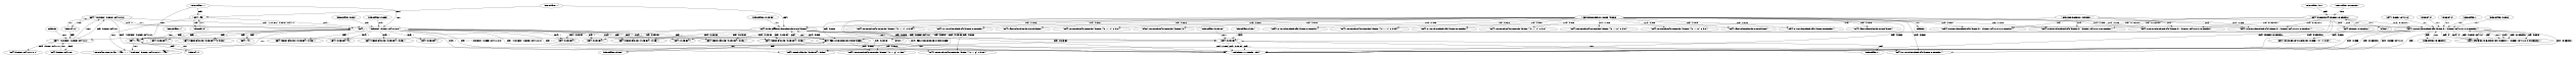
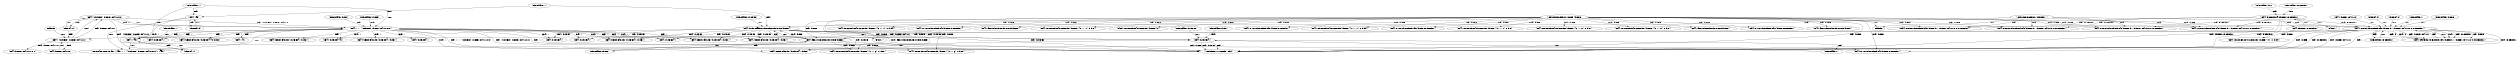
  digraph {
    fontname="DejaVu Sans Mono"
    node [fontname="DejaVu Sans Mono"]
    edge [fontname="DejaVu Sans Mono"]
    n1 [label="(Call,indexes+x)"]
    n2 [label="(MethodReturn,static void)"]
    n3 [label="(Identifier,x)"]
    n4 [label="(Call,SetPixelIndex(indexes+x,index))"]
    n5 [label="(Call,indexes=GetAuthenticIndexQueue(image))"]
    n6 [label="(Call,GetAuthenticIndexQueue(image))"]
    n7 [label="(Call,indexes+x)"]
    n8 [label="(Call,SetPixelIndex(indexes+x,index))"]
    n9 [label="(Call,indexes+x)"]
    n10 [label="(Block,)"]
    n11 [label="(Call,indexes+x)"]
    n12 [label="(Call,SetPixelIndex(indexes+x,index))"]
    n13 [label="(Call,SetPixelIndex(indexes+x,index))"]
    n14 [label="(Identifier,image)"]
    n15 [label="(Call,ConstrainColormapIndex(image,(*p >> 6) & 0x3))"]
    n16 [label="(Call,ConstrainColormapIndex(image,(*p >> 6) & 0x3))"]
    n17 [label="(Call,SyncAuthenticPixels(image,exception))"]
    n18 [label="(Call,QueueAuthenticPixels(image,0,y,image->columns,1,exception))"]
    n19 [label="(Call,(ssize_t) image->columns)"]
    n20 [label="(Identifier,exception)"]
    n21 [label="(Call,q=QueueAuthenticPixels(image,0,y,image->columns,1,exception))"]
    n22 [label="(Call,(ssize_t) image->columns-1)"]
    n23 [label="(Call,image->columns % 4)"]
    n24 [label="(Call,image->columns)"]
    n25 [label="(MethodParameterIn,Image *image)"]
    n26 [label="(Call,ConstrainColormapIndex(image,(*p >> 4) & 0x0f))"]
    n27 [label="(Call,SyncAuthenticPixels(image,exception))"]
    n28 [label="(Call,ConstrainColormapIndex(image,(*p >> 4) & 0x3))"]
    n29 [label="(Call,ConstrainColormapIndex(image,(*p >> 2) & 0x3))"]
    n30 [label="(Call,ConstrainColormapIndex(image,(*p >> 2) & 0x3))"]
    n31 [label="(Call,GetAuthenticIndexQueue(image))"]
    n32 [label="(Call,QueueAuthenticPixels(image,0,y,image->columns,1,exception))"]
    n33 [label="(Call,QueueAuthenticPixels(image,0,y,image->columns,1,exception))"]
    n34 [label="(Call,SyncAuthenticPixels(image,exception))"]
    n35 [label="(Call,QueueAuthenticPixels(image,0,y,image->columns,1,exception))"]
    n36 [label="(Call,QueueAuthenticPixels(image,0,y,image->columns,1,exception))"]
    n37 [label="(Call,GetAuthenticIndexQueue(image))"]
    n38 [label="(Call,ConstrainColormapIndex(image,(*p >> 4) & 0x0f))"]
    n39 [label="(Call,SyncAuthenticPixels(image,exception))"]
    n40 [label="(Call,GetAuthenticIndexQueue(image))"]
    n41 [label="(Call,ConstrainColormapIndex(image,(*p >> 4) & 0x3))"]
    n42 [label="(Block,ConstrainColormapIndex(image,*p))"]
    n43 [label="(Call,SyncAuthenticPixels(image,exception))"]
    1000105
    n45 [label="(Call,ConstrainColormapIndex(image,(*p) & 0x0f))"]
    n46 [label="(MethodParameterIn,ssize_t y)"]
    n47 [label="(Call,exception=(&image->exception))"]
    n48 [label="(Call,&image->exception)"]
    n49 [label="(Block,)"]
    n50 [label="(Call,x < ((ssize_t) image->columns-1))"]
    n51 [label="(Call,x+=4)"]
    n52 [label="(Call,SetPixelIndex(indexes+x,index))"]
    n53 [label="(ControlStructure,for (x=0; x < ((ssize_t) image->columns-1); x+=4))"]
    n54 [label="(Call,indexes+x+1)"]
    n55 [label="(Call,SetPixelIndex(indexes+x,index))"]
    n56 [label="(Call,indexes+x)"]
    n57 [label="(Call,indexes+x)"]
    n58 [label="(Call,SetPixelIndex(indexes+x+1,index))"]
    n59 [label="(Call,x+1)"]
    n60 [label="(Literal,4)"]
    n61 [label="(Literal,1)"]
    n62 [label="(Call,x=0)"]
    n63 [label="(Literal,0)"]
    n64 [label="(Identifier,bpp)"]
    n65 [label="(Call,image->columns)"]
    n66 [label="(Identifier,index)"]
    n67 [label="(Literal,0)"]
    n68 [label="(Identifier,index)"]
    n69 [label="(Identifier,exception)"]
    n70 [label="(Identifier,x)"]
    n71 [label="(Identifier,indexes)"]
    n72 [label="(Literal,1)"]
    n73 [label="(Identifier,x)"]
    n74 [label="(Identifier,x)"]
    n75 [label="(Identifier,image)"]
    n76 [label="(Identifier,y)"]
    n77 [label="(Identifier,indexes)"]
    n78 [label="(Identifier,image)"]
    n79 [label=1300303]
    n1 -> n2 [label="DDG: indexes"]
    n1 -> n2 [label="DDG: x"]
    n1 -> n3 [label="CFG: "]
    n1 -> n4 [label="AST: "]
    n3 -> n1 [label="AST: "]
    n5 -> n1 [label="DDG: indexes"]
    n5 -> n2 [label="DDG: indexes"]
    n5 -> n2 [label="DDG: GetAuthenticIndexQueue(image)"]
    n5 -> n4 [label="DDG: indexes"]
    n5 -> n6 [label="CFG: "]
    n5 -> n7 [label="DDG: indexes"]
    n5 -> n8 [label="DDG: indexes"]
    n5 -> n9 [label="DDG: indexes"]
    n5 -> n10 [label="AST: "]
    n5 -> n11 [label="DDG: indexes"]
    n5 -> n12 [label="DDG: indexes"]
    n5 -> n13 [label="DDG: indexes"]
    n6 -> n5 [label="AST: "]
    n6 -> n5 [label="DDG: image"]
    n6 -> n14 [label="CFG: "]
    n6 -> n15 [label="DDG: image"]
    n6 -> n16 [label="DDG: image"]
    n6 -> n17 [label="DDG: image"]
    n14 -> n6 [label="AST: "]
    n18 -> n2 [label="DDG: y"]
    n18 -> n2 [label="DDG: image"]
    n18 -> n2 [label="DDG: exception"]
    n18 -> n2 [label="DDG: image->columns"]
    n18 -> n6 [label="DDG: image"]
    n18 -> n17 [label="DDG: exception"]
    n18 -> n19 [label="DDG: image->columns"]
    n18 -> n20 [label="CFG: "]
    n18 -> n21 [label="AST: "]
    n18 -> n21 [label="DDG: y"]
    n18 -> n21 [label="DDG: exception"]
    n18 -> n21 [label="DDG: image"]
    n18 -> n21 [label="DDG: 0"]
    n18 -> n21 [label="DDG: 1"]
    n18 -> n21 [label="DDG: image->columns"]
    n19 -> n22 [label="AST: "]
    n19 -> n22 [label="DDG: image->columns"]
    n19 -> n23 [label="DDG: image->columns"]
    n19 -> n24 [label="CFG: "]
    n20 -> n18 [label="AST: "]
    n21 -> n18 [label="CFG: "]
    n22 -> n2 [label="DDG: (ssize_t) image->columns"]
    n22 -> n50 [label="AST: "]
    n22 -> n50 [label="DDG: (ssize_t) image->columns"]
    n22 -> n50 [label="DDG: 1"]
    n22 -> n61 [label="CFG: "]
    n24 -> n19 [label="AST: "]
    n25 -> n2 [label="DDG: image"]
    n25 -> n6 [label="DDG: image"]
    n25 -> n15 [label="DDG: image"]
    n25 -> n16 [label="DDG: image"]
    n25 -> n17 [label="DDG: image"]
    n25 -> n18 [label="DDG: image"]
    n25 -> n26 [label="DDG: image"]
    n25 -> n27 [label="DDG: image"]
    n25 -> n28 [label="DDG: image"]
    n25 -> n29 [label="DDG: image"]
    n25 -> n30 [label="DDG: image"]
    n25 -> n31 [label="DDG: image"]
    n25 -> n32 [label="DDG: image"]
    n25 -> n33 [label="DDG: image"]
    n25 -> n34 [label="DDG: image"]
    n25 -> n35 [label="DDG: image"]
    n25 -> n36 [label="DDG: image"]
    n25 -> n37 [label="DDG: image"]
    n25 -> n38 [label="DDG: image"]
    n25 -> n39 [label="DDG: image"]
    n25 -> n40 [label="DDG: image"]
    n25 -> n41 [label="DDG: image"]
    n25 -> n42 [label="DDG: image"]
    n25 -> n43 [label="DDG: image"]
    n25 -> 1000105 [label="AST: "]
    n46 -> n5 [label="DDG: y"]
    n46 -> n18 [label="DDG: y"]
    n46 -> n32 [label="DDG: y"]
    n46 -> n33 [label="DDG: y"]
    n46 -> n35 [label="DDG: y"]
    n46 -> n36 [label="DDG: y"]
+   n46 -> 1000105 [label="AST: "]
    n47 -> n2 [label="DDG: exception"]
    n47 -> n2 [label="DDG: &image->exception"]
    n47 -> n18 [label="DDG: exception"]
    n47 -> n32 [label="DDG: exception"]
    n47 -> n33 [label="DDG: exception"]
    n47 -> n35 [label="DDG: exception"]
    n47 -> n36 [label="DDG: exception"]
    n47 -> n48 [label="CFG: "]
    n47 -> n49 [label="AST: "]
    n48 -> n45 [label="DDG: image"]
    n48 -> n47 [label="AST: "]
    n50 -> n1 [label="DDG: x"]
    n50 -> n2 [label="DDG: x < ((ssize_t) image->columns-1)"]
    n50 -> n2 [label="DDG: (ssize_t) image->columns-1"]
    n50 -> n2 [label="DDG: x"]
    n50 -> n4 [label="DDG: x"]
    n50 -> n7 [label="DDG: x"]
    n50 -> n8 [label="DDG: x"]
    n50 -> n9 [label="DDG: x"]
    n50 -> n11 [label="DDG: x"]
    n50 -> n12 [label="DDG: x"]
    n50 -> n13 [label="DDG: x"]
    n50 -> n51 [label="DDG: x"]
    n50 -> n52 [label="DDG: x"]
    n50 -> n53 [label="AST: "]
    n50 -> n54 [label="DDG: x"]
    n50 -> n55 [label="DDG: x"]
    n50 -> n56 [label="DDG: x"]
    n50 -> n57 [label="DDG: x"]
    n50 -> n58 [label="DDG: x"]
    n50 -> n59 [label="DDG: x"]
    n51 -> n50 [label="DDG: x"]
    n51 -> n53 [label="AST: "]
    n51 -> n60 [label="CFG: "]
    n60 -> n51 [label="AST: "]
    n61 -> n19 [label="CFG: "]
    n61 -> n22 [label="AST: "]
-   n62 -> n50 [label="DDG: x"]
+   n62 -> n60 [label="DDG: x"]
    n62 -> n53 [label="AST: "]
    n62 -> n63 [label="CFG: "]
    n63 -> n62 [label="AST: "]
    n64 -> n47 [label="CFG: "]
    n65 -> n18 [label="AST: "]
    n66 -> n1 [label="CFG: "]
    n67 -> n18 [label="AST: "]
    n68 -> n50 [label="CFG: "]
    n69 -> n47 [label="AST: "]
    n70 -> n51 [label="AST: "]
    n71 -> n5 [label="AST: "]
    n72 -> n18 [label="AST: "]
    n73 -> n5 [label="CFG: "]
    n73 -> n62 [label="AST: "]
    n74 -> n50 [label="AST: "]
    n74 -> n51 [label="CFG: "]
    n74 -> n62 [label="CFG: "]
    n75 -> n50 [label="CFG: "]
    n76 -> n18 [label="AST: "]
    n77 -> n1 [label="AST: "]
    n78 -> n18 [label="AST: "]
    n79 -> n19 [label="AST: "]
  }
